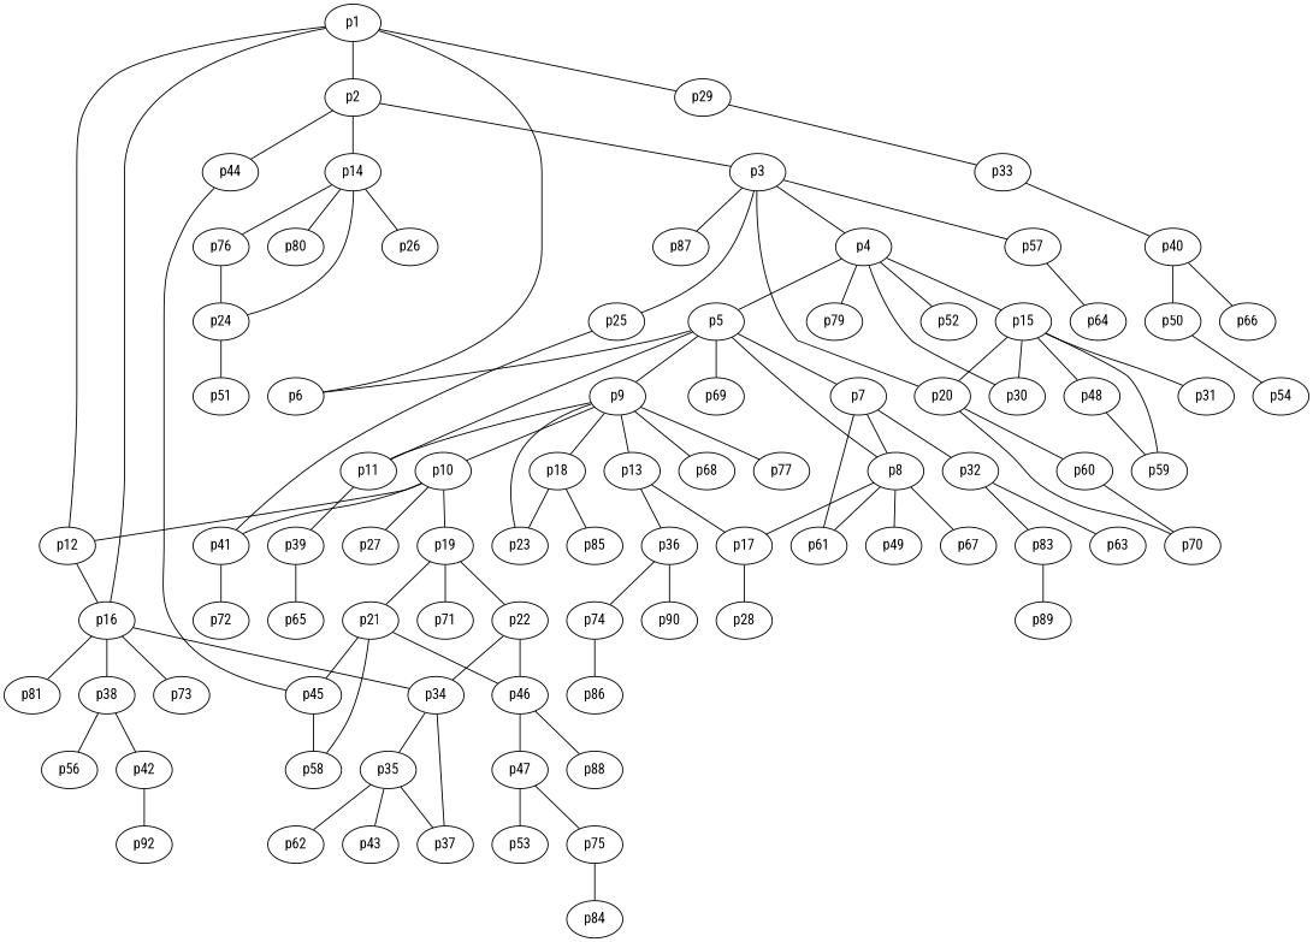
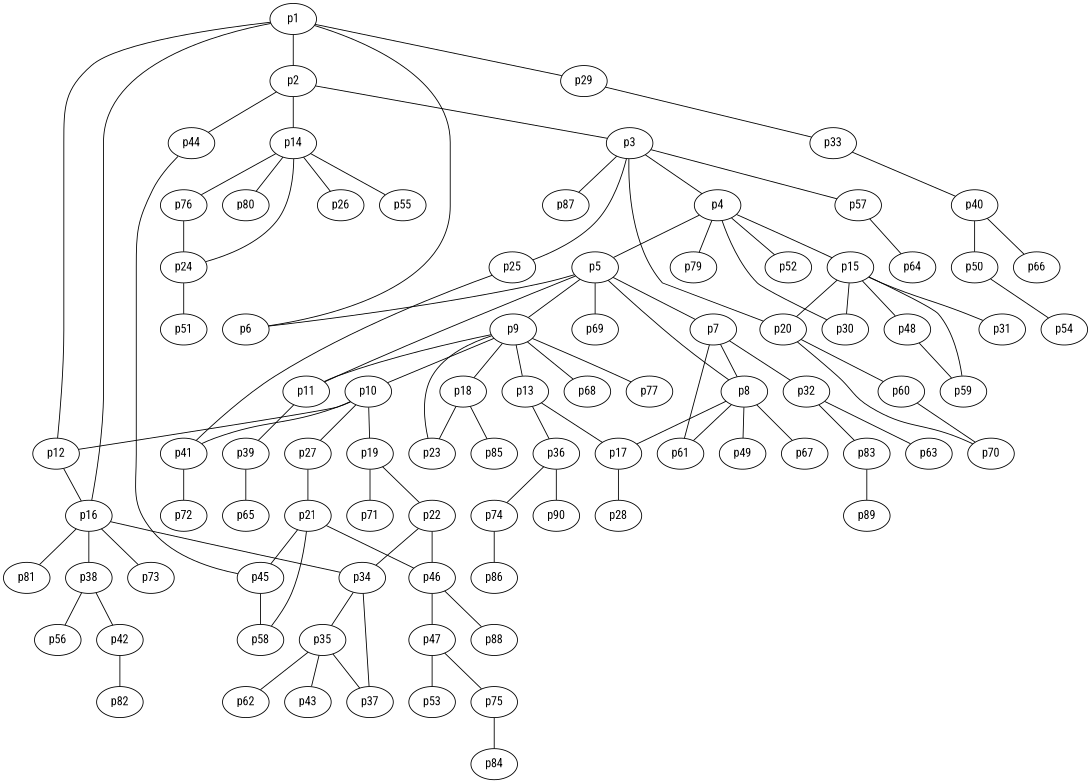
  graph {
    fontname="Roboto Condensed"
    node [fontname="Roboto Condensed"]
    edge [fontname="Roboto Condensed"]
    p1
    p2
    p6
    p12
    p16
    p29
    p3
    p14
    p44
    p34
    p38
    p73
    p81
    p33
    p4
    p20
    p25
    p57
    p87
    p24
    p26
+   p55
    p76
    p80
    p45
    p5
    p15
    p30
    p52
    p79
    p60
    p70
    p41
    p64
    p7
    p8
    p9
    p11
    p69
    p31
    p48
    p59
    p32
    p61
    p17
    p49
    p67
    p10
    p13
    p18
    p23
    p68
    p77
    p39
    p63
    p83
    p28
    p19
    p27
    p36
    p85
    p21
    p22
    p71
    p72
    p65
    p74
    p90
    p51
    p35
    p37
    p42
    p56
    p46
    p58
    p47
    p88
    p40
    p89
    p50
    p66
    p43
    p62
    p86
-   p82 [label=p92]
+   p82
    p54
    p53
    p75
    p84
    p1 -- p2
    p1 -- p6
    p1 -- p12
    p1 -- p16
    p1 -- p29
    p2 -- p3
    p2 -- p14
    p2 -- p44
    p12 -- p16
    p16 -- p34
    p16 -- p38
    p16 -- p73
    p16 -- p81
    p29 -- p33
    p3 -- p4
    p3 -- p20
    p3 -- p25
    p3 -- p57
    p3 -- p87
    p14 -- p24
    p14 -- p26
+   p14 -- p55
    p14 -- p76
    p14 -- p80
    p44 -- p45
    p34 -- p35
    p34 -- p37
    p38 -- p42
    p38 -- p56
    p33 -- p40
    p4 -- p5
    p4 -- p15
    p4 -- p30
    p4 -- p52
    p4 -- p79
    p20 -- p60
    p20 -- p70
    p25 -- p41
    p57 -- p64
    p24 -- p51
    p76 -- p24
    p45 -- p58
    p5 -- p6
    p5 -- p7
    p5 -- p8
    p5 -- p9
    p5 -- p11
    p5 -- p69
    p15 -- p20
    p15 -- p30
    p15 -- p31
    p15 -- p48
    p15 -- p59
    p60 -- p70
    p41 -- p72
    p7 -- p8
    p7 -- p32
    p7 -- p61
    p8 -- p61
    p8 -- p17
    p8 -- p49
    p8 -- p67
    p9 -- p11
    p9 -- p10
    p9 -- p13
    p9 -- p18
    p9 -- p23
    p9 -- p68
    p9 -- p77
    p11 -- p39
    p48 -- p59
    p32 -- p63
    p32 -- p83
    p17 -- p28
    p10 -- p12
    p10 -- p41
    p10 -- p19
    p10 -- p27
    p13 -- p17
    p13 -- p36
    p18 -- p23
    p18 -- p85
    p39 -- p65
    p83 -- p89
-   p19 -- p21
+   p27 -- p21
    p19 -- p22
    p19 -- p71
    p36 -- p74
    p36 -- p90
    p21 -- p45
    p21 -- p46
    p21 -- p58
    p22 -- p34
    p22 -- p46
    p74 -- p86
    p35 -- p37
    p35 -- p43
    p35 -- p62
    p42 -- p82
    p46 -- p47
    p46 -- p88
    p47 -- p53
    p47 -- p75
    p40 -- p50
    p40 -- p66
    p50 -- p54
    p75 -- p84
  }
